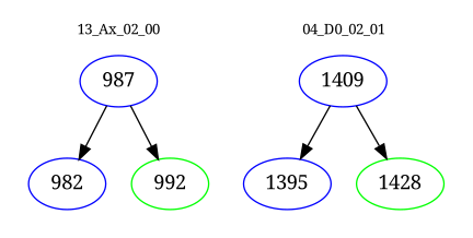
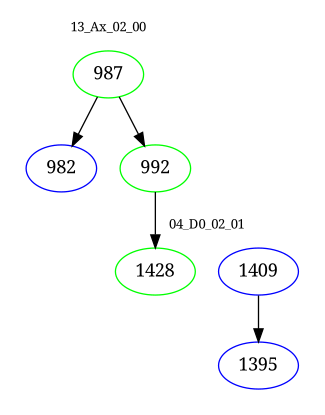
  digraph {
    fontname="Noto Serif"
    node [color=blue fontname="Noto Serif"]
    edge [color=black fontname="Noto Serif"]
-   n1 [label=987]
+   n1 [color=green label=987]
    n2 [label=982]
    n3 [color=green label=992]
    n4 [label=1409]
    n5 [label=1395]
    n6 [color=green label=1428]
    subgraph cluster_1 {
      color=white
      fontsize=10
      label="13_Ax_02_00"
      n1
      n2
      n3
    }
    subgraph cluster_2 {
      color=white
      fontsize=10
      label="04_D0_02_01"
      n4
      n5
      n6
    }
    n1 -> n2
    n1 -> n3
    n4 -> n5
-   n4 -> n6
+   n3 -> n6
  }
